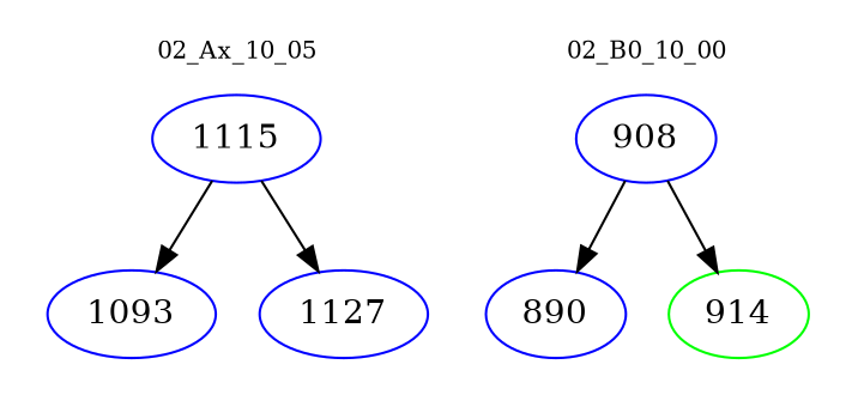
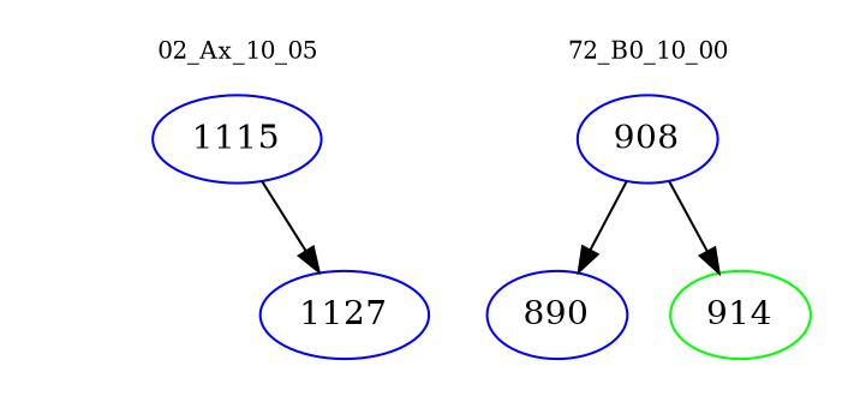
  digraph {
    node [color=blue]
    edge [color=black]
    n1 [label=1115]
-   n2 [label=1093]
    n3 [label=1127]
    n4 [label=908]
    n5 [label=890]
    n6 [color=green label=914]
    subgraph cluster_1 {
      color=white
      fontsize=10
      label="02_Ax_10_05"
      n1
-     n2
      n3
    }
    subgraph cluster_2 {
      color=white
      fontsize=10
-     label="02_B0_10_00"
+     label="72_B0_10_00"
      n4
      n5
      n6
    }
-   n1 -> n2
    n1 -> n3
    n4 -> n5
    n4 -> n6
  }
